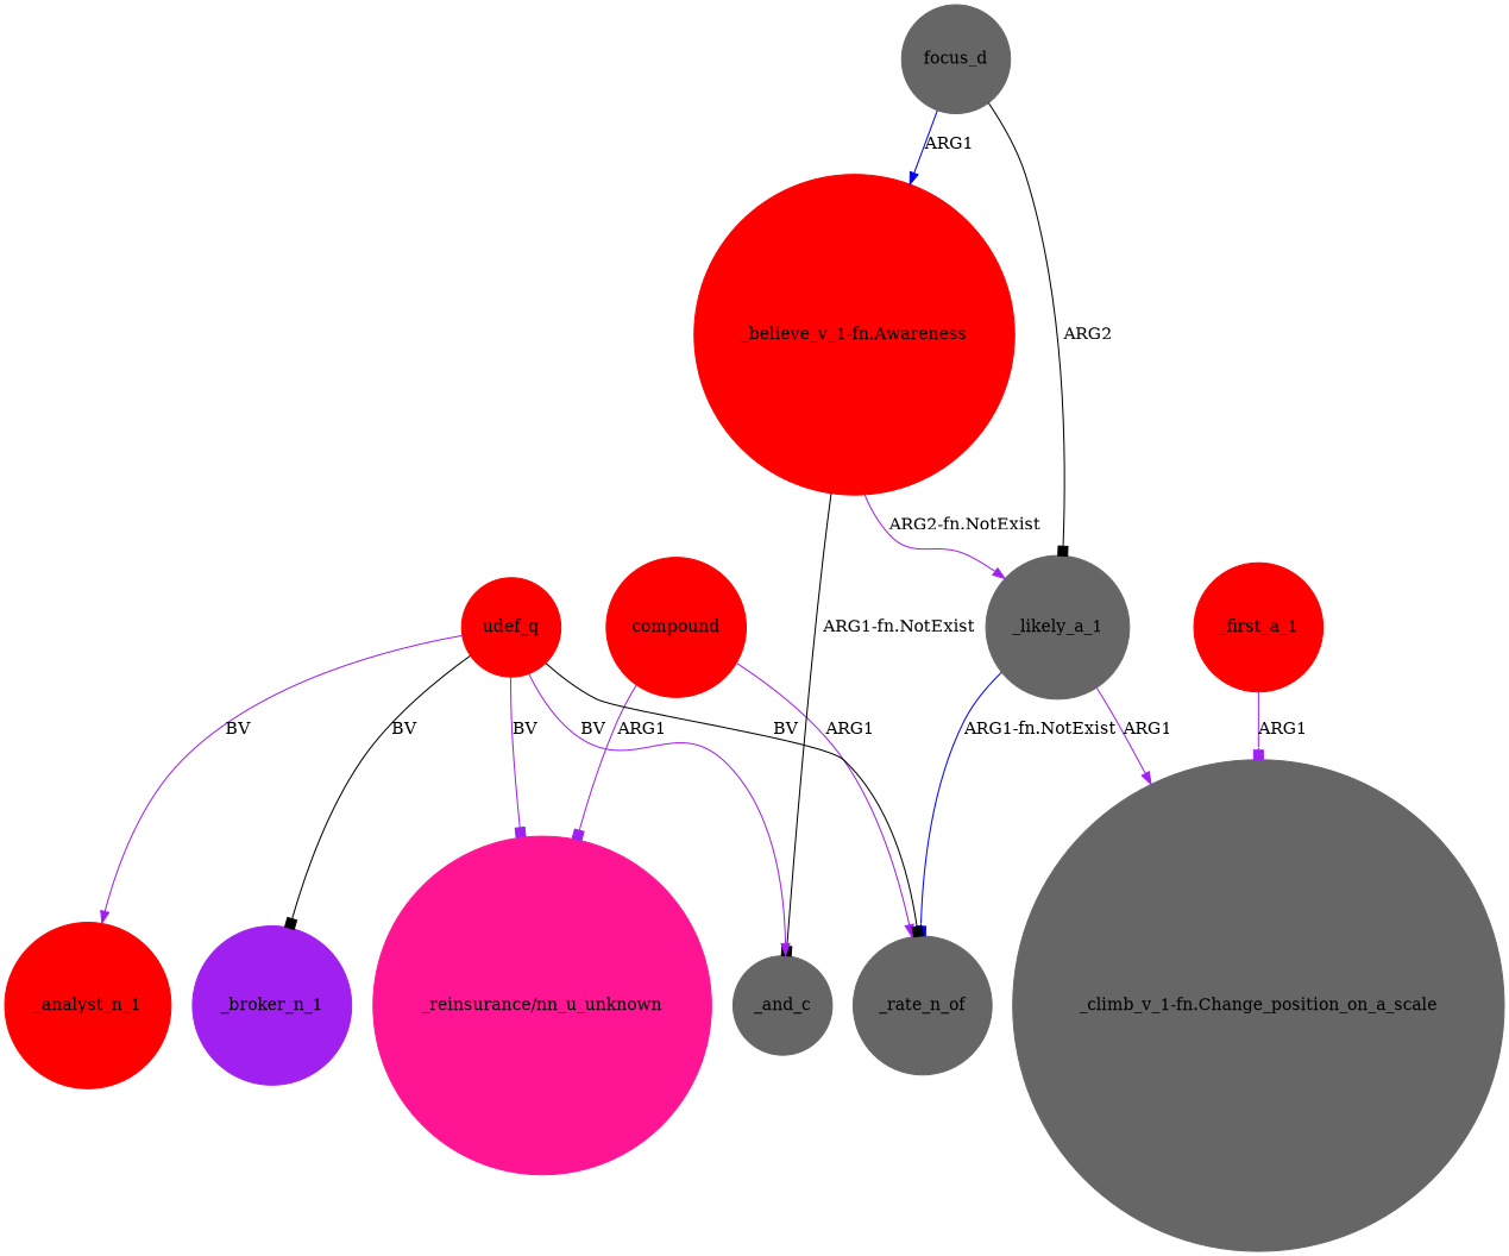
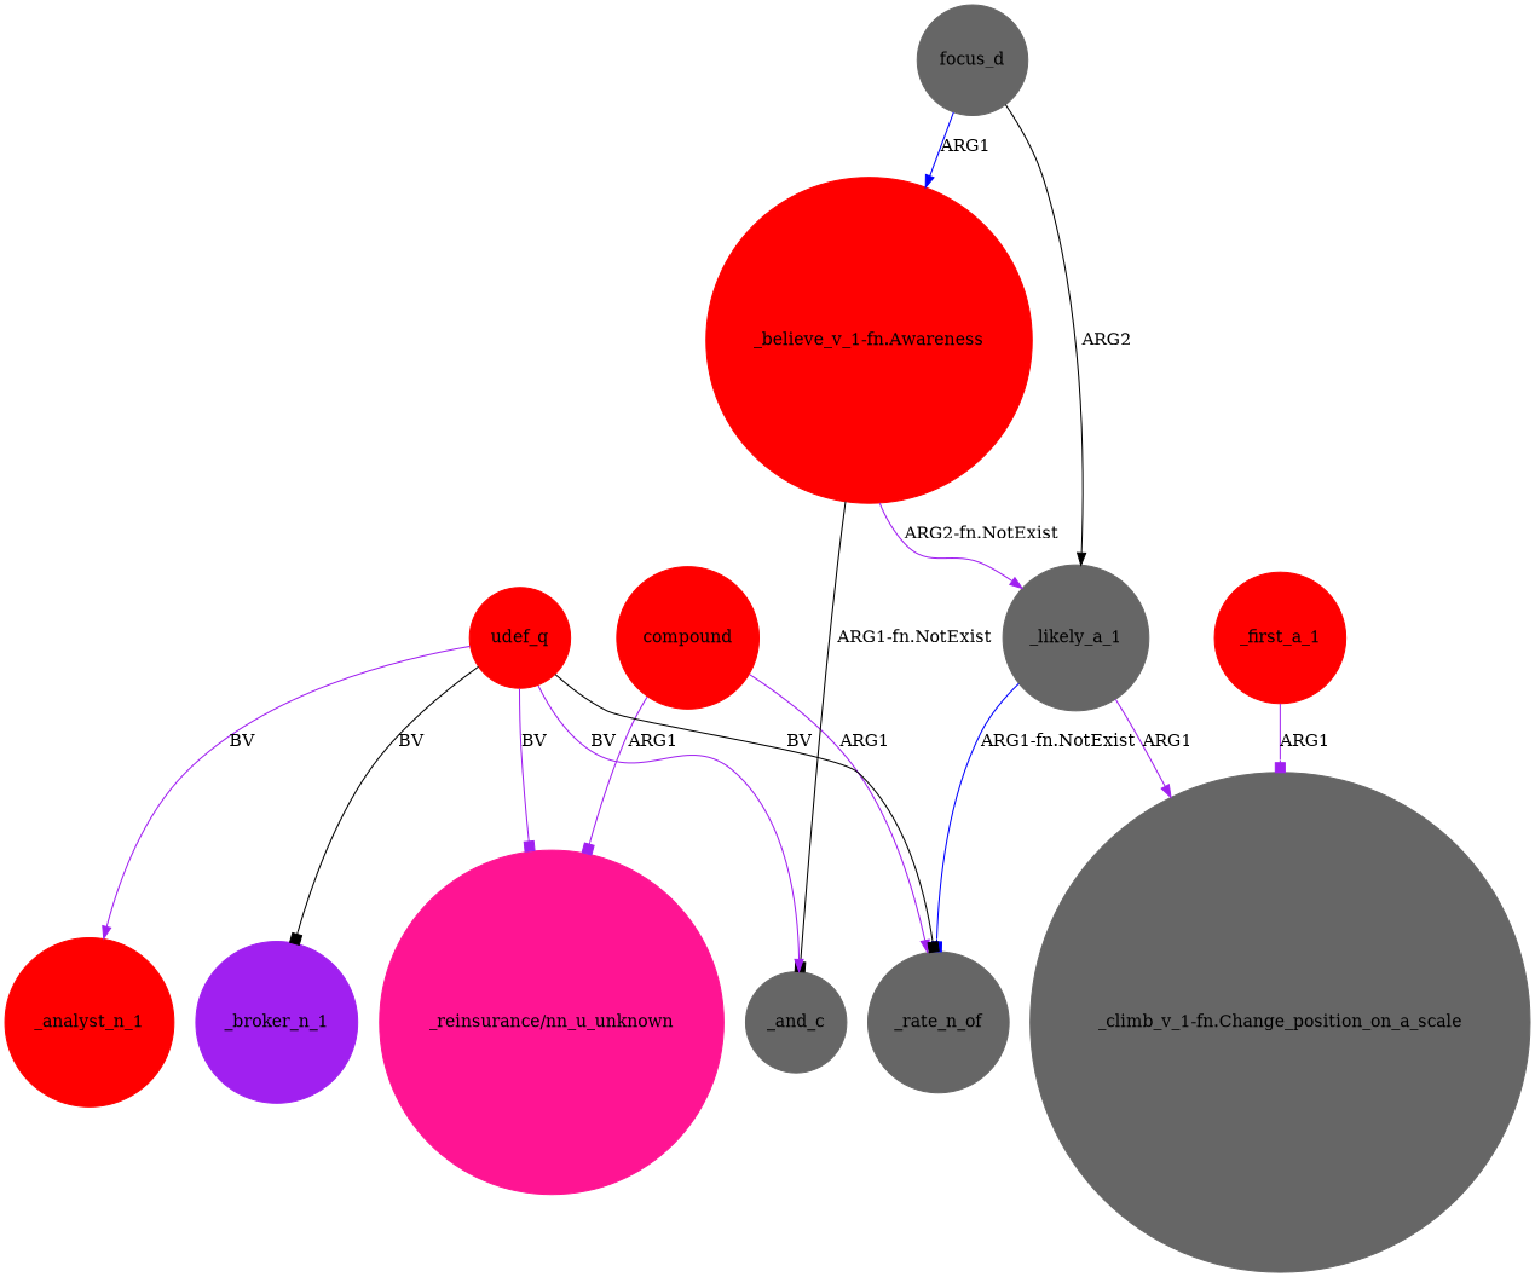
  digraph {
    node [color=gray40 shape=circle style=filled]
    edge [arrowhead=normal color=purple]
    _rate_n_of
    compound [color=red]
    "_reinsurance/nn_u_unknown" [color=deeppink]
    focus_d
    _likely_a_1
    "_believe_v_1-fn.Awareness" [color=red]
    "_climb_v_1-fn.Change_position_on_a_scale"
    _and_c
    _first_a_1 [color=red]
    udef_q [color=red]
    _broker_n_1 [color=purple]
    _analyst_n_1 [color=red]
    compound -> _rate_n_of [label=ARG1]
    compound -> "_reinsurance/nn_u_unknown" [arrowhead=box label=ARG1]
-   focus_d -> _likely_a_1 [arrowhead=box color=black label=ARG2]
+   focus_d -> _likely_a_1 [color=black label=ARG2]
    focus_d -> "_believe_v_1-fn.Awareness" [color=blue label=ARG1]
    _likely_a_1 -> _rate_n_of [arrowhead=box color=blue label="ARG1-fn.NotExist"]
    _likely_a_1 -> "_climb_v_1-fn.Change_position_on_a_scale" [label=ARG1]
    "_believe_v_1-fn.Awareness" -> _likely_a_1 [label="ARG2-fn.NotExist"]
    "_believe_v_1-fn.Awareness" -> _and_c [arrowhead=box color=black label="ARG1-fn.NotExist"]
    _first_a_1 -> "_climb_v_1-fn.Change_position_on_a_scale" [arrowhead=box label=ARG1]
    udef_q -> _rate_n_of [arrowhead=box color=black label=BV]
    udef_q -> "_reinsurance/nn_u_unknown" [arrowhead=box label=BV]
    udef_q -> _and_c [label=BV]
    udef_q -> _broker_n_1 [arrowhead=box color=black label=BV]
    udef_q -> _analyst_n_1 [label=BV]
  }
